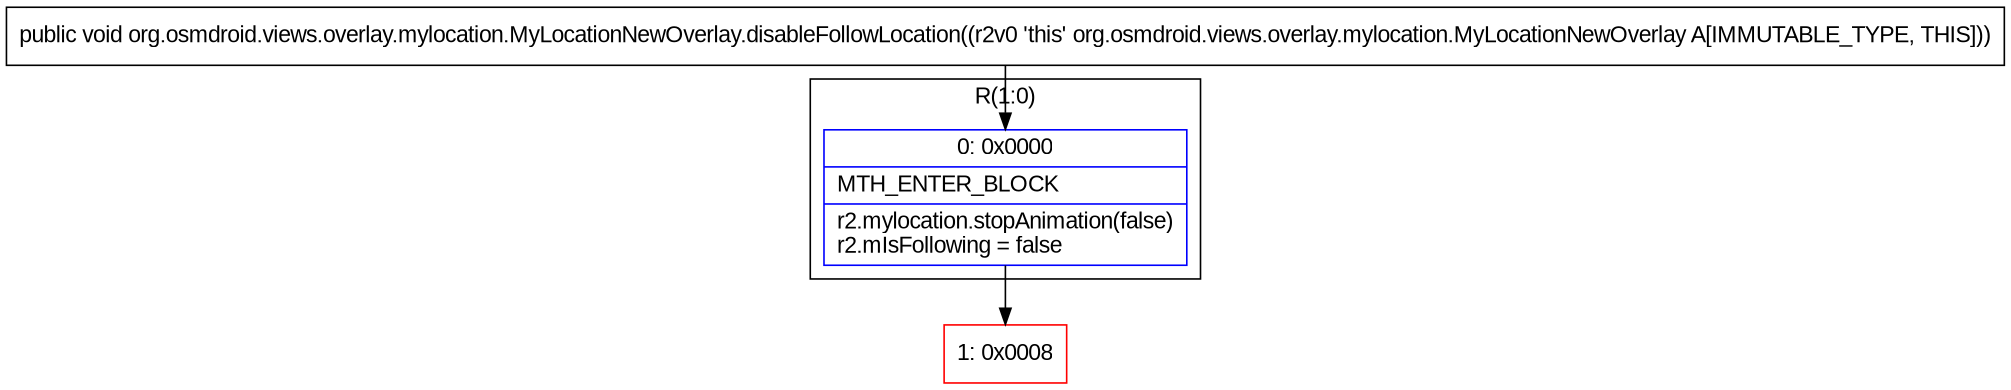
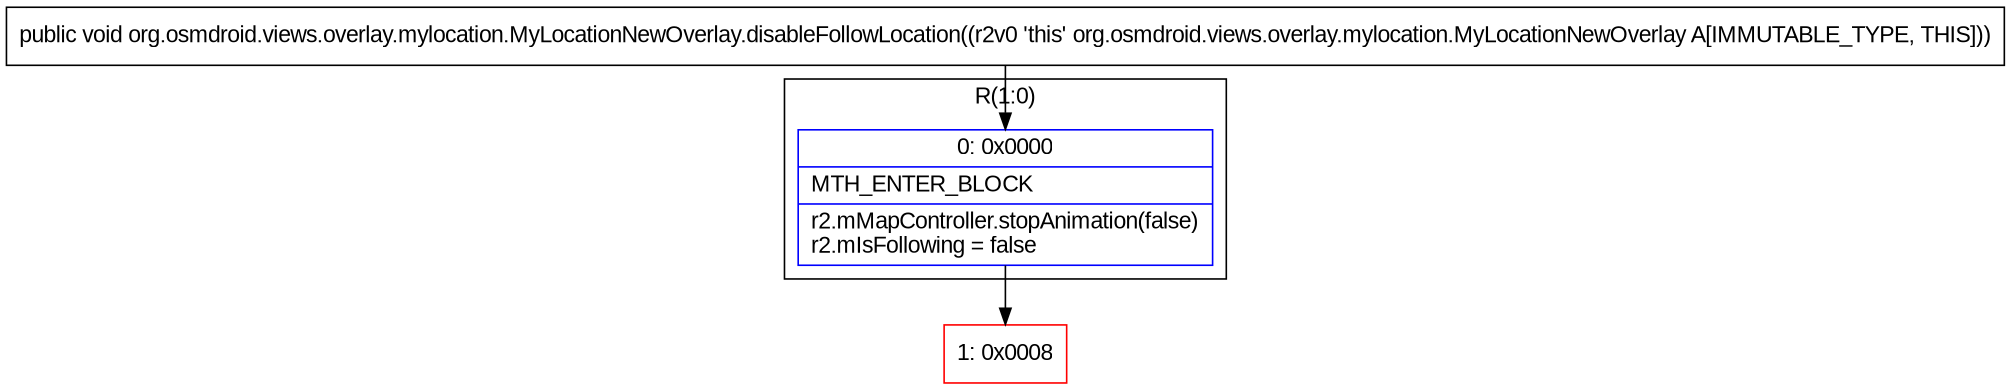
  digraph {
    fontname="Liberation Sans"
    node [shape=record fontname="Liberation Sans"]
    edge [fontname="Liberation Sans"]
-   n1 [color=blue label="{0\:\ 0x0000|MTH_ENTER_BLOCK\l|r2.mylocation.stopAnimation(false)\lr2.mIsFollowing = false\l}"]
+   n1 [color=blue label="{0\:\ 0x0000|MTH_ENTER_BLOCK\l|r2.mMapController.stopAnimation(false)\lr2.mIsFollowing = false\l}"]
    n2 [color=red label="{1\:\ 0x0008}"]
    n3 [label="{public void org.osmdroid.views.overlay.mylocation.MyLocationNewOverlay.disableFollowLocation((r2v0 'this' org.osmdroid.views.overlay.mylocation.MyLocationNewOverlay A[IMMUTABLE_TYPE, THIS])) }"]
    subgraph cluster_1 {
      label="R(1:0)"
      n1
    }
    n1 -> n2
    n3 -> n1
  }
